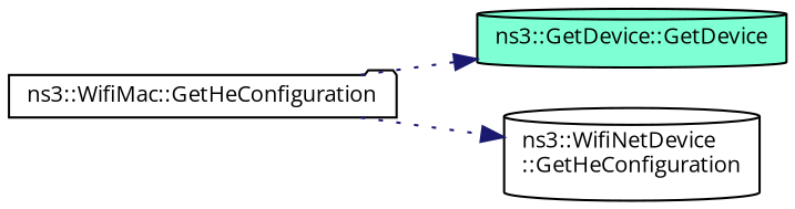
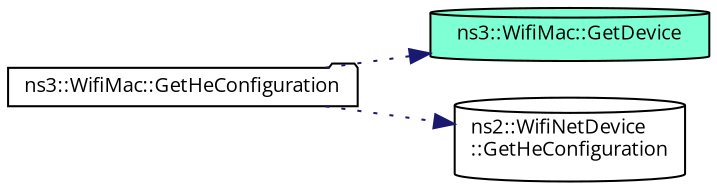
  digraph {
    fontname="Open Sans"
    rankdir=LR
    node [color=black fillcolor=white fontname="Open Sans" fontsize=10 shape=cylinder style=filled]
    edge [color=midnightblue fontname="Open Sans" fontsize=10 labelfontname=Helvetica labelfontsize=10 style=dotted]
    n1 [height=0.2 label="ns3::WifiMac::GetHeConfiguration" shape=folder width=0.4]
-   n2 [fillcolor=aquamarine height=0.2 label="ns3::GetDevice::GetDevice" width=0.4]
-   n3 [height=0.2 label="ns3::WifiNetDevice\l::GetHeConfiguration" width=0.4]
+   n2 [fillcolor=aquamarine height=0.2 label="ns3::WifiMac::GetDevice" width=0.4]
+   n3 [height=0.2 label="ns2::WifiNetDevice\l::GetHeConfiguration" width=0.4]
    n1 -> n2
    n1 -> n3
  }
